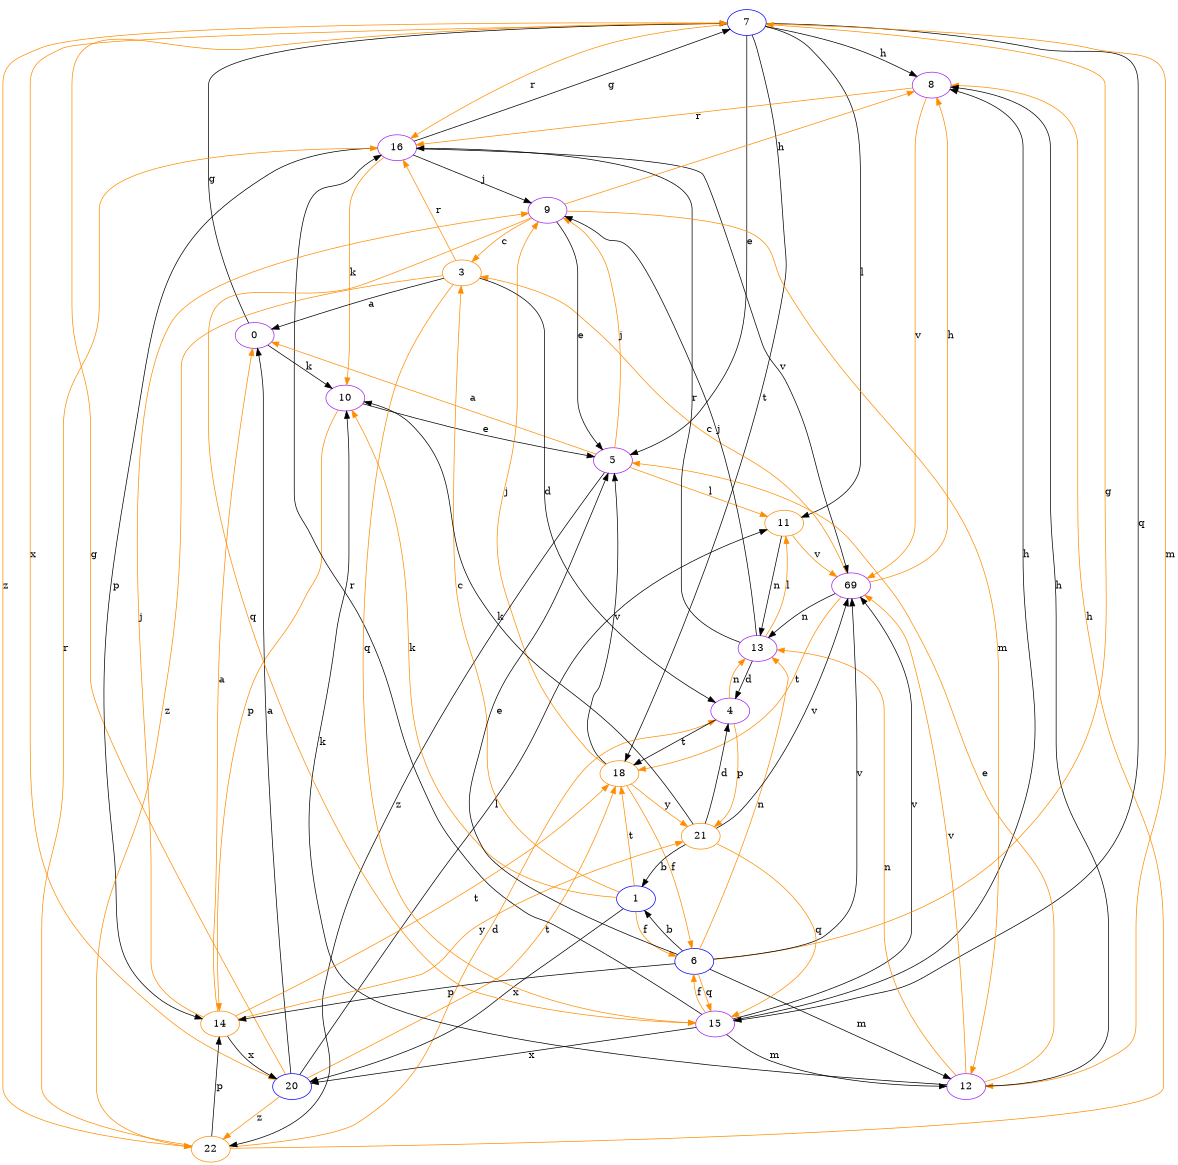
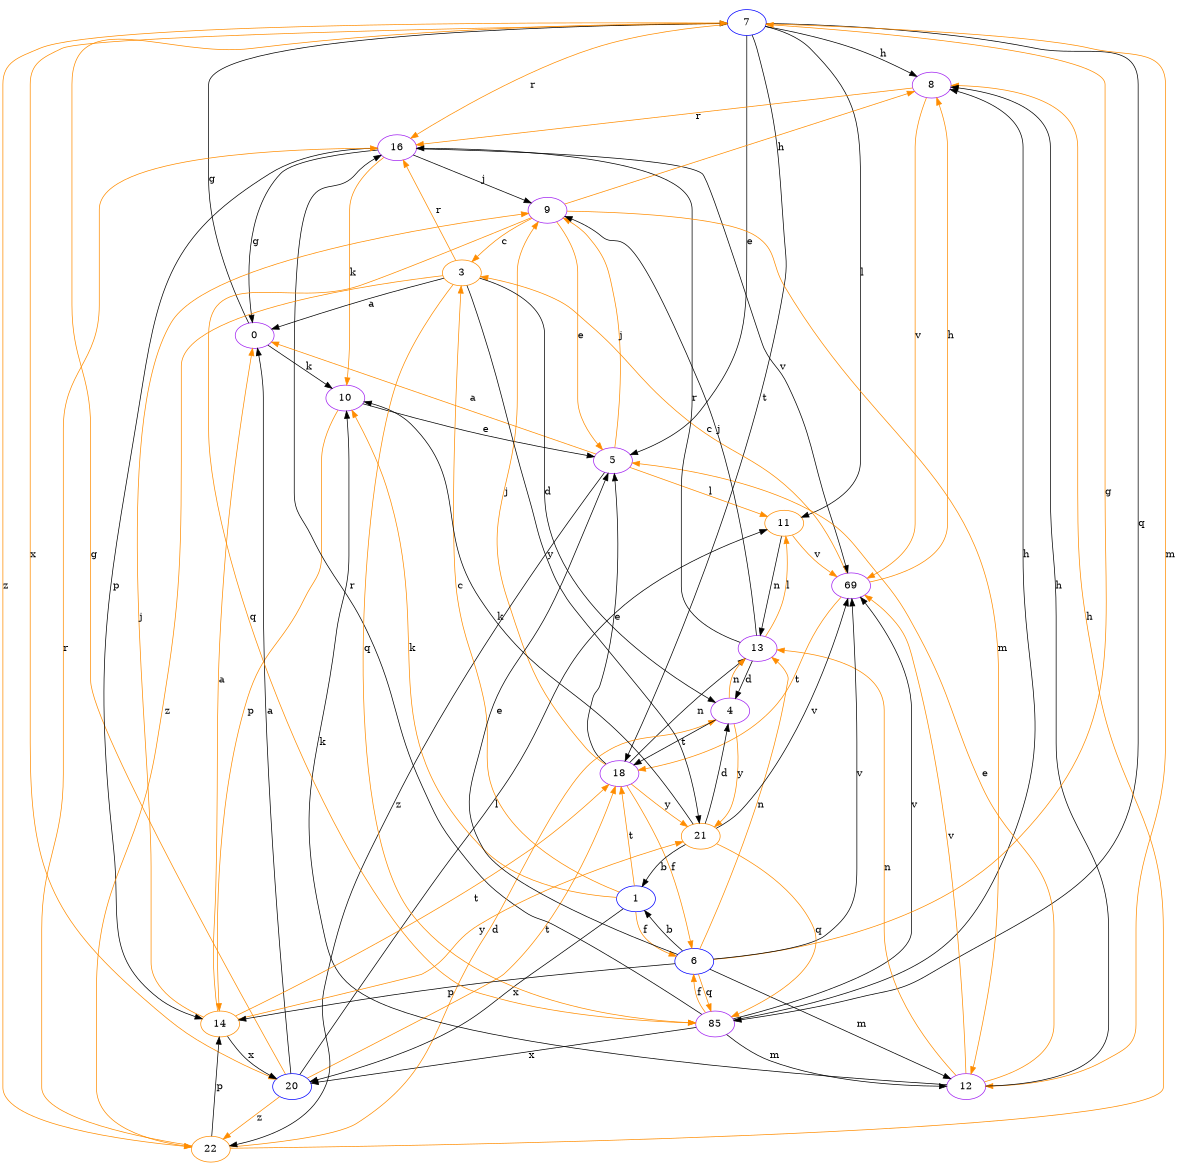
  strict digraph {
    node [color=purple]
    edge [color=darkorange]
    7 [color=blue]
    0
    10
    8
-   18 [color=darkorange]
+   18
    20 [color=blue]
-   15
+   15 [label=85]
    16
    22 [color=darkorange]
    5
    11 [color=darkorange]
    12
    n13 [label=69]
    14 [color=darkorange]
    1 [color=blue]
    3 [color=darkorange]
    6 [color=blue]
    4
    21 [color=darkorange]
    13
    9
    7 -> 8 [color=black label=h]
    7 -> 18 [color=black label=t]
    7 -> 20 [label=x]
    7 -> 15 [color=black label=q]
    7 -> 16 [label=r]
    7 -> 22 [label=z]
    7 -> 5 [color=black label=e]
    7 -> 11 [color=black label=l]
    7 -> 12 [label=m]
    0 -> 7 [color=black label=g]
    0 -> 10 [color=black label=k]
    10 -> 5 [color=black label=e]
    10 -> 14 [label=p]
    8 -> 16 [label=r]
    8 -> n13 [label=v]
-   18 -> 5 [color=black label=v]
+   18 -> 5 [color=black label=e]
    18 -> 6 [label=f]
    18 -> 21 [label=y]
    18 -> 9 [label=j]
    20 -> 7 [label=g]
    20 -> 0 [color=black label=a]
    20 -> 18 [label=t]
    20 -> 22 [label=z]
    20 -> 11 [color=black label=l]
    15 -> 8 [color=black label=h]
    15 -> 20 [color=black label=x]
    15 -> 16 [color=black label=r]
    15 -> 12 [color=black label=m]
    15 -> n13 [color=black label=v]
    15 -> 6 [label=f]
-   16 -> 7 [color=black label=g]
+   16 -> 0 [color=black label=g]
    16 -> 10 [label=k]
    16 -> n13 [color=black label=v]
    16 -> 14 [color=black label=p]
    16 -> 9 [color=black label=j]
    22 -> 8 [label=h]
    22 -> 16 [label=r]
    22 -> 14 [color=black label=p]
    22 -> 4 [label=d]
    5 -> 0 [label=a]
    5 -> 22 [color=black label=z]
    5 -> 11 [label=l]
    5 -> 9 [label=j]
    11 -> n13 [label=v]
    11 -> 13 [color=black label=n]
    12 -> 10 [color=black label=k]
    12 -> 8 [color=black label=h]
    12 -> 5 [label=e]
    12 -> n13 [label=v]
    12 -> 13 [label=n]
    n13 -> 8 [label=h]
    n13 -> 18 [label=t]
    n13 -> 3 [label=c]
-   n13 -> 13 [color=black label=n]
+   18 -> 13 [color=black label=n]
    14 -> 0 [label=a]
    14 -> 18 [label=t]
    14 -> 20 [color=black label=x]
    14 -> 21 [label=y]
    14 -> 9 [label=j]
    1 -> 10 [label=k]
    1 -> 18 [label=t]
    1 -> 20 [color=black label=x]
    1 -> 3 [label=c]
    1 -> 6 [label=f]
    3 -> 0 [color=black label=a]
    3 -> 15 [label=q]
    3 -> 16 [label=r]
    3 -> 22 [label=z]
    3 -> 4 [color=black label=d]
+   3 -> 21 [color=black label=y]
    6 -> 7 [label=g]
    6 -> 15 [label=q]
    6 -> 5 [color=black label=e]
    6 -> 12 [color=black label=m]
    6 -> n13 [color=black label=v]
    6 -> 14 [color=black label=p]
    6 -> 1 [color=black label=b]
    6 -> 13 [label=n]
    4 -> 18 [color=black label=t]
-   4 -> 21 [label=p]
+   4 -> 21 [label=y]
    4 -> 13 [label=n]
    21 -> 10 [color=black label=k]
    21 -> 15 [label=q]
    21 -> n13 [color=black label=v]
    21 -> 1 [color=black label=b]
    21 -> 4 [color=black label=d]
    13 -> 16 [color=black label=r]
    13 -> 11 [label=l]
    13 -> 4 [color=black label=d]
    13 -> 9 [color=black label=j]
    9 -> 8 [label=h]
    9 -> 15 [label=q]
-   9 -> 5 [color=black label=e]
+   9 -> 5 [label=e]
    9 -> 12 [label=m]
    9 -> 3 [label=c]
  }
